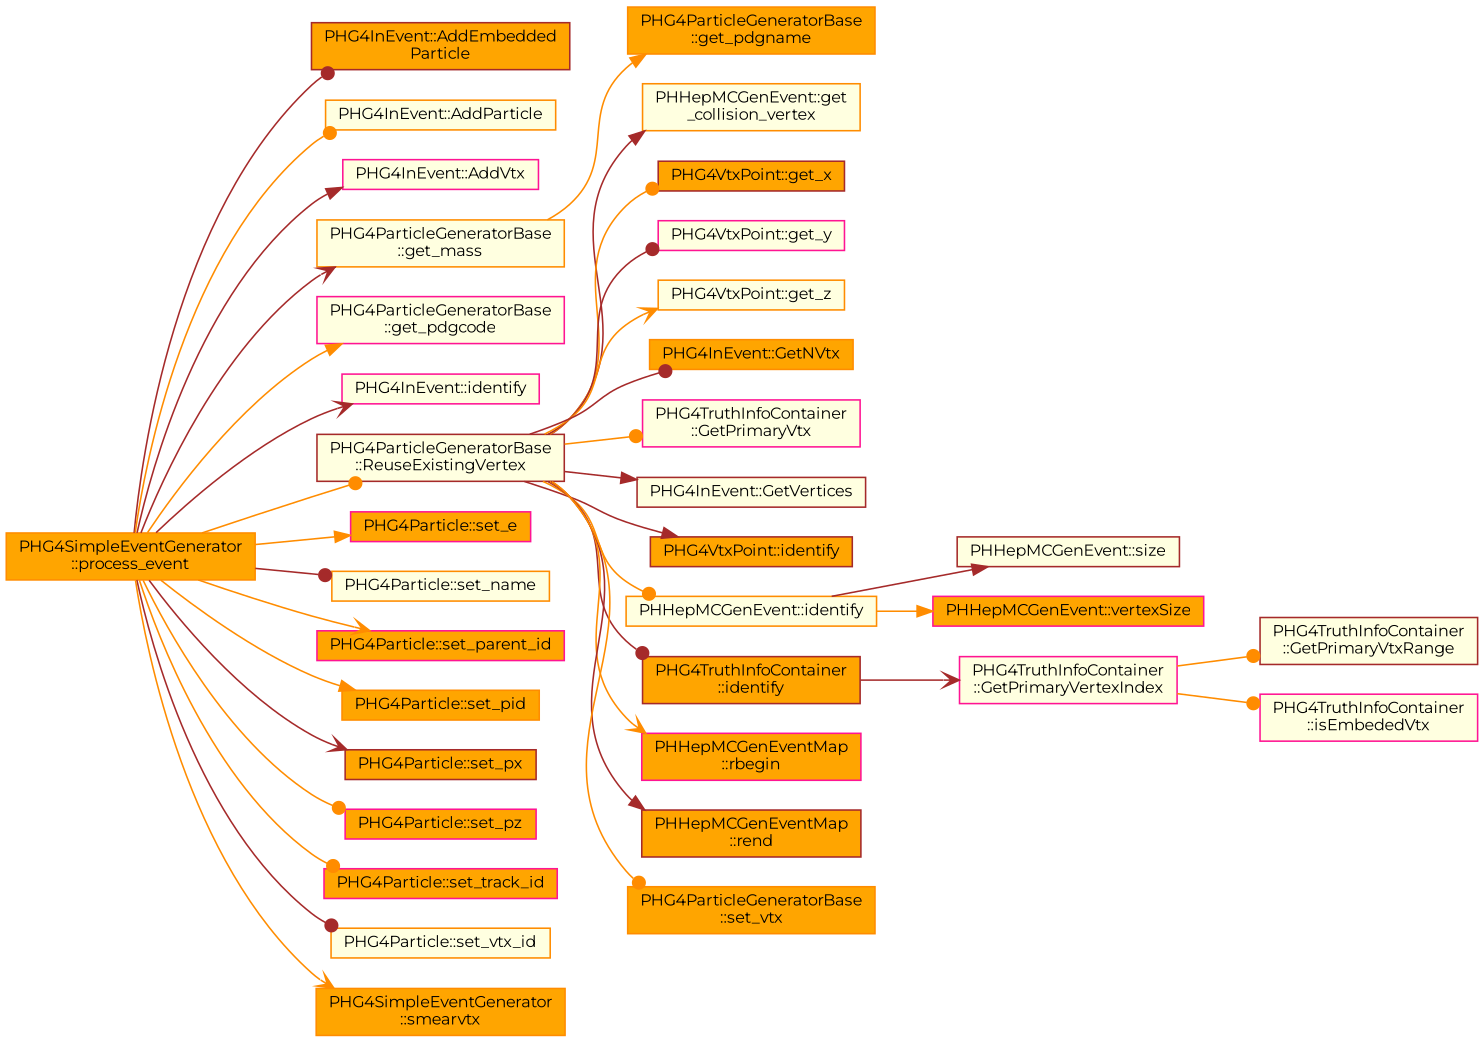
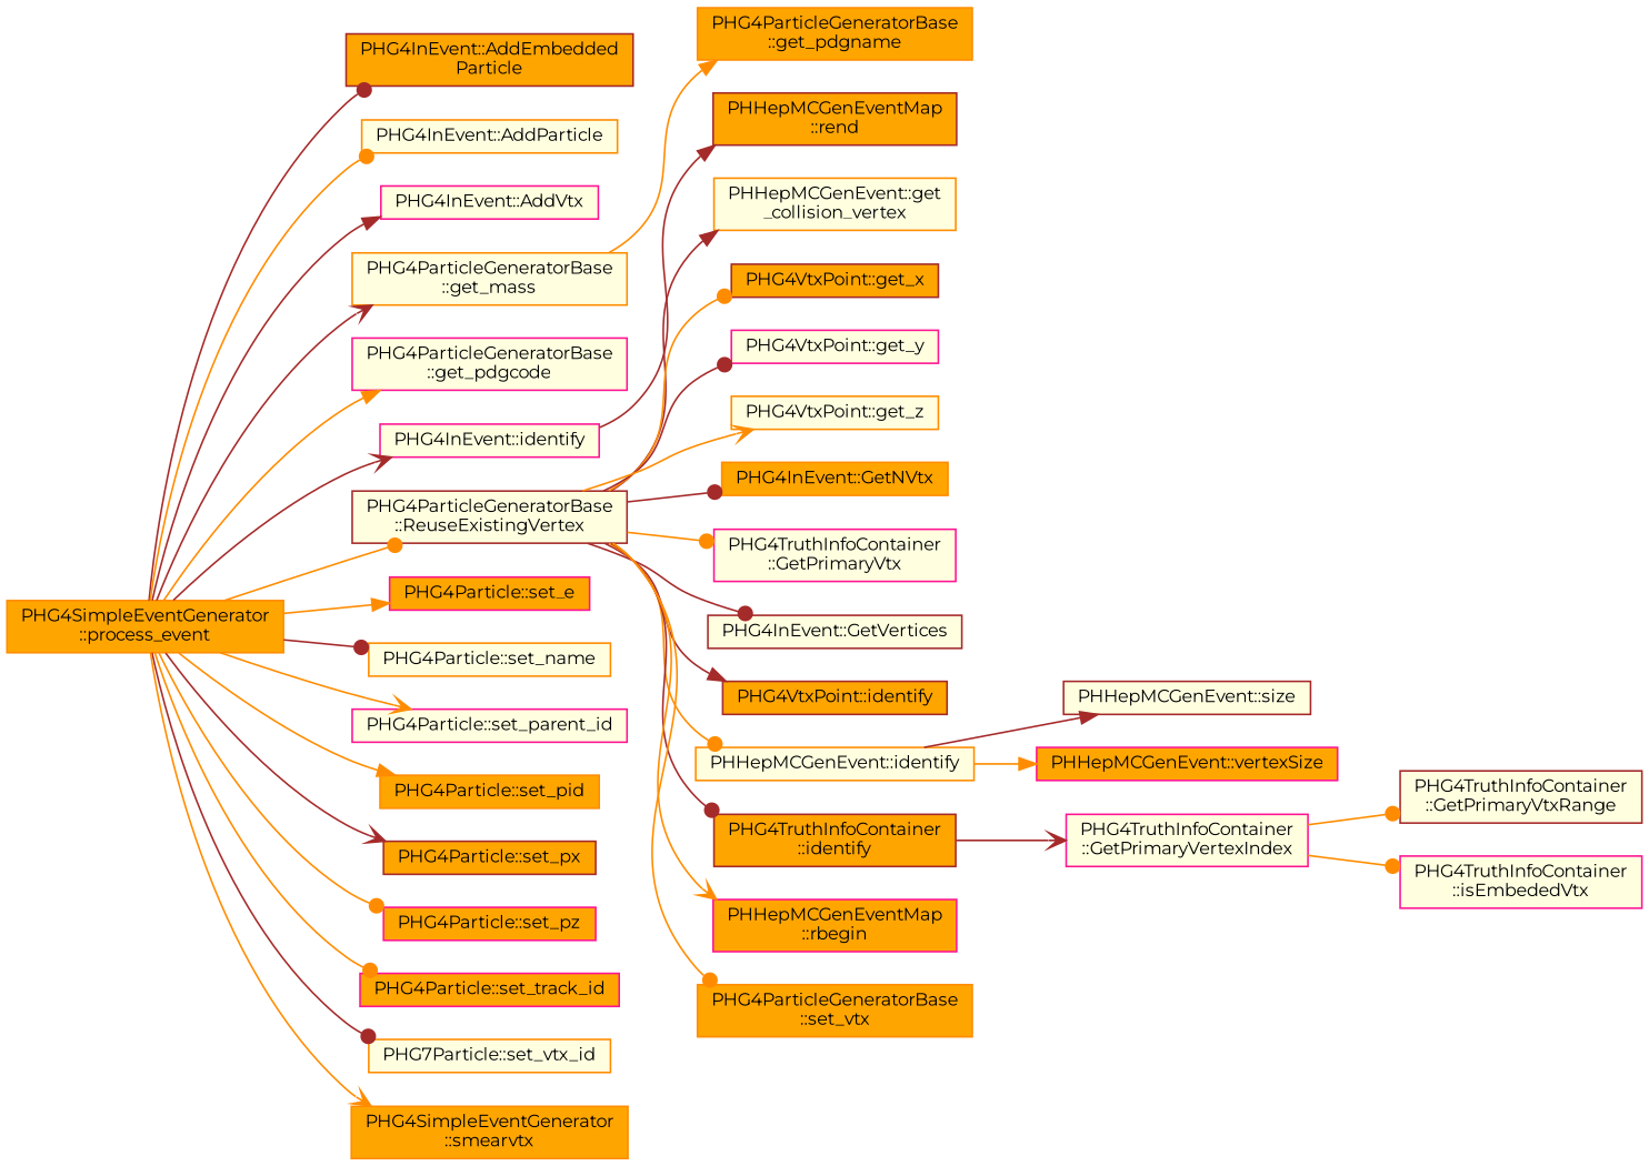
  digraph {
    fontname=Montserrat
    rankdir=LR
    node [color=darkorange fillcolor=orange fontname=Montserrat fontsize=10 shape=record style=filled]
    edge [arrowhead=dot color=darkorange fontname=Montserrat fontsize=10 labelfontname=FreeSans labelfontsize=10 style=solid]
    n1 [fontcolor=black height=0.2 label="PHG4SimpleEventGenerator\l::process_event" width=0.4]
    n2 [color=brown height=0.2 label="PHG4InEvent::AddEmbedded\lParticle" width=0.4]
    n3 [fillcolor=lightyellow height=0.2 label="PHG4InEvent::AddParticle" width=0.4]
    n4 [color=deeppink fillcolor=lightyellow height=0.2 label="PHG4InEvent::AddVtx" width=0.4]
    n5 [fillcolor=lightyellow height=0.2 label="PHG4ParticleGeneratorBase\l::get_mass" width=0.4]
    n6 [color=deeppink fillcolor=lightyellow height=0.2 label="PHG4ParticleGeneratorBase\l::get_pdgcode" width=0.4]
    n7 [color=deeppink fillcolor=lightyellow height=0.2 label="PHG4InEvent::identify" width=0.4]
    n8 [color=brown fillcolor=lightyellow height=0.2 label="PHG4ParticleGeneratorBase\l::ReuseExistingVertex" width=0.4]
    n9 [color=deeppink height=0.2 label="PHG4Particle::set_e" width=0.4]
    n10 [fillcolor=lightyellow height=0.2 label="PHG4Particle::set_name" width=0.4]
-   n11 [color=deeppink height=0.2 label="PHG4Particle::set_parent_id" width=0.4]
+   n11 [color=deeppink fillcolor=lightyellow height=0.2 label="PHG4Particle::set_parent_id" width=0.4]
    n12 [height=0.2 label="PHG4Particle::set_pid" width=0.4]
    n13 [color=brown height=0.2 label="PHG4Particle::set_px" width=0.4]
    n14 [color=deeppink height=0.2 label="PHG4Particle::set_pz" width=0.4]
    n15 [color=deeppink height=0.2 label="PHG4Particle::set_track_id" width=0.4]
-   n16 [fillcolor=lightyellow height=0.2 label="PHG4Particle::set_vtx_id" width=0.4]
+   n16 [fillcolor=lightyellow height=0.2 label="PHG7Particle::set_vtx_id" width=0.4]
    n17 [height=0.2 label="PHG4SimpleEventGenerator\l::smearvtx" width=0.4]
    n18 [height=0.2 label="PHG4ParticleGeneratorBase\l::get_pdgname" width=0.4]
    n19 [fillcolor=lightyellow height=0.2 label="PHHepMCGenEvent::get\l_collision_vertex" width=0.4]
    n20 [color=brown height=0.2 label="PHG4VtxPoint::get_x" width=0.4]
    n21 [color=deeppink fillcolor=lightyellow height=0.2 label="PHG4VtxPoint::get_y" width=0.4]
    n22 [fillcolor=lightyellow height=0.2 label="PHG4VtxPoint::get_z" width=0.4]
    n23 [height=0.2 label="PHG4InEvent::GetNVtx" width=0.4]
    n24 [color=deeppink fillcolor=lightyellow height=0.2 label="PHG4TruthInfoContainer\l::GetPrimaryVtx" width=0.4]
    n25 [color=brown fillcolor=lightyellow height=0.2 label="PHG4InEvent::GetVertices" width=0.4]
    n26 [color=brown height=0.2 label="PHG4VtxPoint::identify" width=0.4]
    n27 [fillcolor=lightyellow height=0.2 label="PHHepMCGenEvent::identify" width=0.4]
    n28 [color=brown height=0.2 label="PHG4TruthInfoContainer\l::identify" width=0.4]
    n29 [color=deeppink height=0.2 label="PHHepMCGenEventMap\l::rbegin" width=0.4]
    n30 [color=brown height=0.2 label="PHHepMCGenEventMap\l::rend" width=0.4]
    n31 [height=0.2 label="PHG4ParticleGeneratorBase\l::set_vtx" width=0.4]
    n32 [color=brown fillcolor=lightyellow height=0.2 label="PHHepMCGenEvent::size" width=0.4]
    n33 [color=deeppink height=0.2 label="PHHepMCGenEvent::vertexSize" width=0.4]
    n34 [color=deeppink fillcolor=lightyellow height=0.2 label="PHG4TruthInfoContainer\l::GetPrimaryVertexIndex" width=0.4]
    n35 [color=brown fillcolor=lightyellow height=0.2 label="PHG4TruthInfoContainer\l::GetPrimaryVtxRange" width=0.4]
    n36 [color=deeppink fillcolor=lightyellow height=0.2 label="PHG4TruthInfoContainer\l::isEmbededVtx" width=0.4]
    n1 -> n2 [color=brown]
    n1 -> n3
    n1 -> n4 [arrowhead=normal color=brown]
    n1 -> n5 [arrowhead=vee color=brown]
    n1 -> n6 [arrowhead=normal]
    n1 -> n7 [arrowhead=vee color=brown]
    n1 -> n8
    n1 -> n9 [arrowhead=normal]
    n1 -> n10 [color=brown]
    n1 -> n11 [arrowhead=vee]
    n1 -> n12 [arrowhead=normal]
    n1 -> n13 [arrowhead=vee color=brown]
    n1 -> n14
    n1 -> n15
    n1 -> n16 [color=brown]
    n1 -> n17 [arrowhead=vee]
    n5 -> n18 [arrowhead=normal]
    n8 -> n19 [arrowhead=normal color=brown]
    n8 -> n20
    n8 -> n21 [color=brown]
    n8 -> n22 [arrowhead=vee]
    n8 -> n23 [color=brown]
    n8 -> n24
-   n8 -> n25 [arrowhead=normal color=brown]
+   n8 -> n25 [color=brown]
    n8 -> n26 [arrowhead=normal color=brown]
    n8 -> n27
    n8 -> n28 [color=brown]
    n8 -> n29 [arrowhead=vee]
-   n8 -> n30 [arrowhead=normal color=brown]
+   n7 -> n30 [arrowhead=normal color=brown]
    n8 -> n31
    n27 -> n32 [arrowhead=normal color=brown]
    n27 -> n33 [arrowhead=normal]
    n28 -> n34 [arrowhead=vee color=brown]
    n34 -> n35
    n34 -> n36
  }
